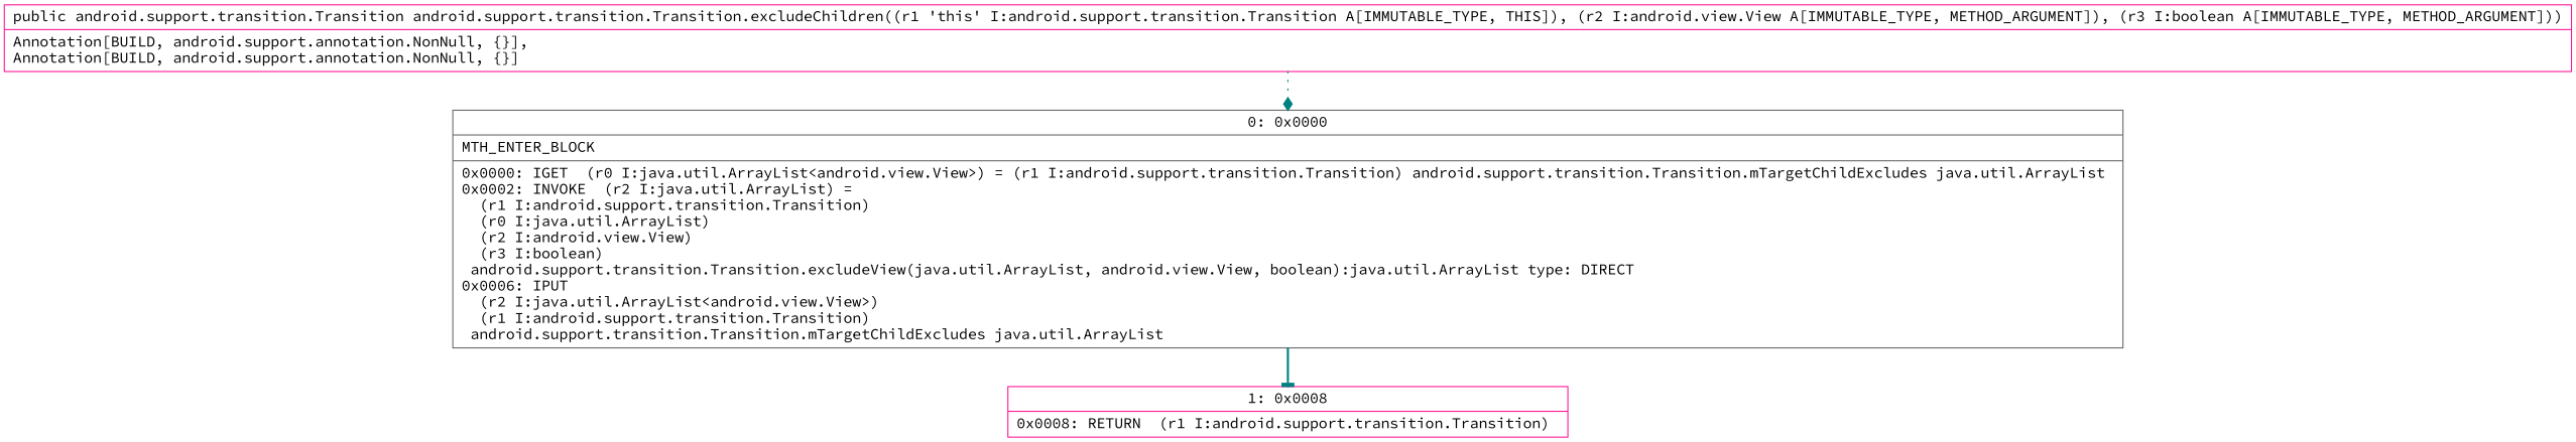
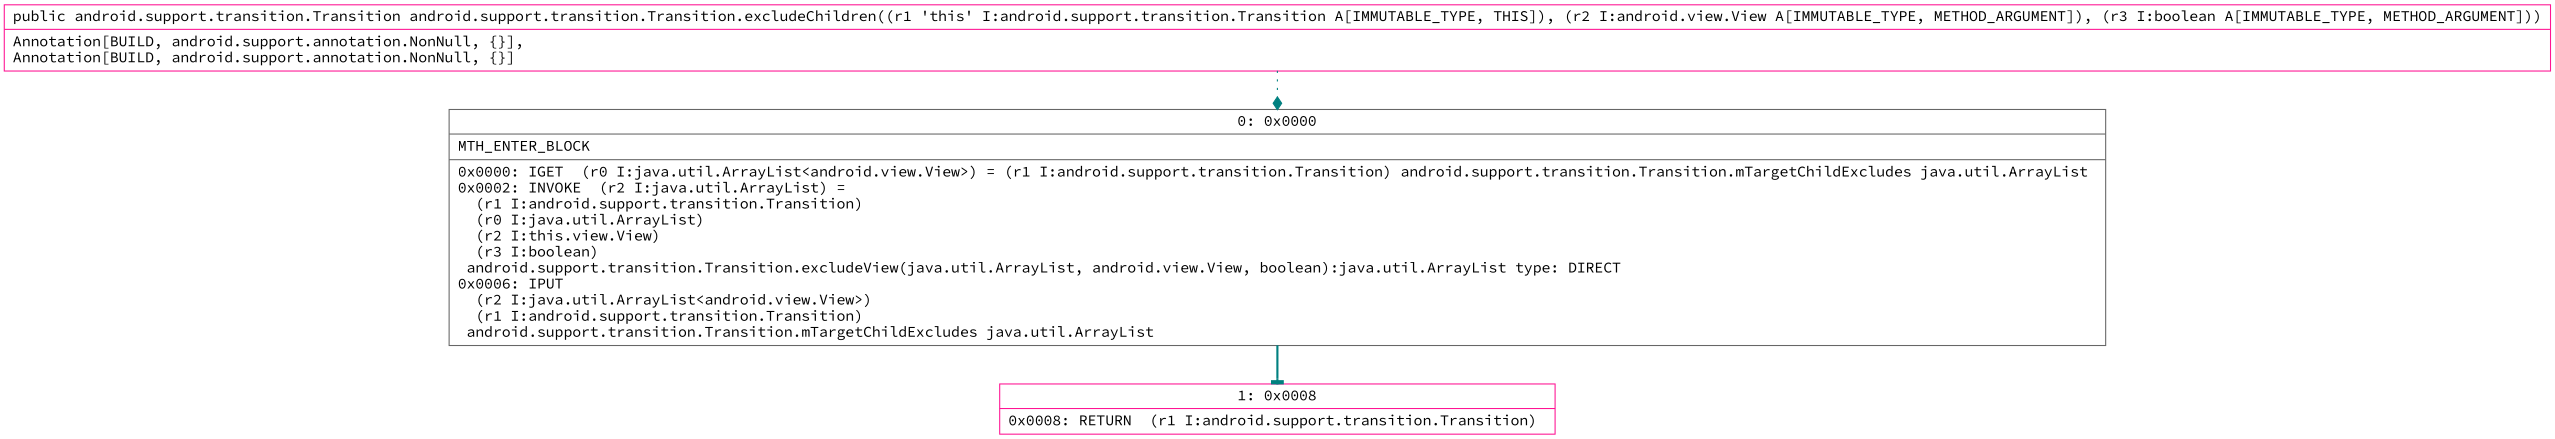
  digraph {
    fontname="Source Code Pro"
    node [shape=record color=deeppink fontname="Source Code Pro"]
    edge [color=teal fontname="Source Code Pro"]
-   n1 [label="{0\:\ 0x0000|MTH_ENTER_BLOCK\l|0x0000: IGET  (r0 I:java.util.ArrayList\<android.view.View\>) = (r1 I:android.support.transition.Transition) android.support.transition.Transition.mTargetChildExcludes java.util.ArrayList \l0x0002: INVOKE  (r2 I:java.util.ArrayList) = \l  (r1 I:android.support.transition.Transition)\l  (r0 I:java.util.ArrayList)\l  (r2 I:android.view.View)\l  (r3 I:boolean)\l android.support.transition.Transition.excludeView(java.util.ArrayList, android.view.View, boolean):java.util.ArrayList type: DIRECT \l0x0006: IPUT  \l  (r2 I:java.util.ArrayList\<android.view.View\>)\l  (r1 I:android.support.transition.Transition)\l android.support.transition.Transition.mTargetChildExcludes java.util.ArrayList \l}" color=gray40]
+   n1 [label="{0\:\ 0x0000|MTH_ENTER_BLOCK\l|0x0000: IGET  (r0 I:java.util.ArrayList\<android.view.View\>) = (r1 I:android.support.transition.Transition) android.support.transition.Transition.mTargetChildExcludes java.util.ArrayList \l0x0002: INVOKE  (r2 I:java.util.ArrayList) = \l  (r1 I:android.support.transition.Transition)\l  (r0 I:java.util.ArrayList)\l  (r2 I:this.view.View)\l  (r3 I:boolean)\l android.support.transition.Transition.excludeView(java.util.ArrayList, android.view.View, boolean):java.util.ArrayList type: DIRECT \l0x0006: IPUT  \l  (r2 I:java.util.ArrayList\<android.view.View\>)\l  (r1 I:android.support.transition.Transition)\l android.support.transition.Transition.mTargetChildExcludes java.util.ArrayList \l}" color=gray40]
    n2 [label="{1\:\ 0x0008|0x0008: RETURN  (r1 I:android.support.transition.Transition) \l}"]
    n3 [label="{public android.support.transition.Transition android.support.transition.Transition.excludeChildren((r1 'this' I:android.support.transition.Transition A[IMMUTABLE_TYPE, THIS]), (r2 I:android.view.View A[IMMUTABLE_TYPE, METHOD_ARGUMENT]), (r3 I:boolean A[IMMUTABLE_TYPE, METHOD_ARGUMENT]))  | Annotation[BUILD, android.support.annotation.NonNull, \{\}], \lAnnotation[BUILD, android.support.annotation.NonNull, \{\}]\l}"]
    n1 -> n2 [style=bold arrowhead=tee]
    n3 -> n1 [style=dotted arrowhead=diamond]
  }
